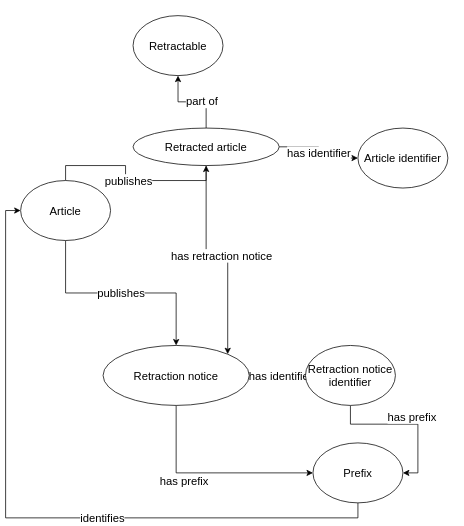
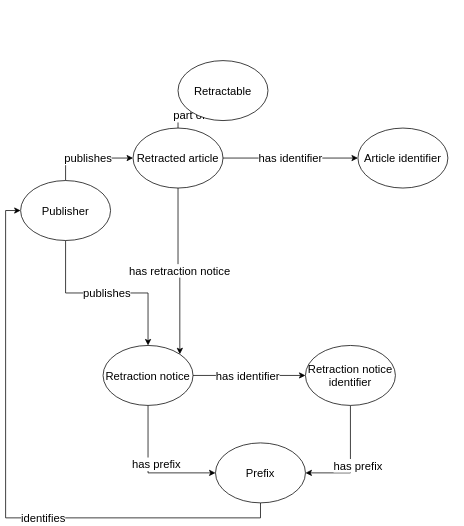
  <mxCell id="0" />
  <mxCell id="1" parent="0" />
  <mxCell id="2" style="edgeStyle=orthogonalEdgeStyle;rounded=0;orthogonalLoop=1;jettySize=auto;html=1;exitX=0.5;exitY=0;exitDx=0;exitDy=0;entryX=0.5;entryY=1;entryDx=0;entryDy=0;fontSize=15;" edge="1" parent="1" source="6" target="17"><mxGeometry relative="1" as="geometry" /></mxCell>
  <mxCell id="3" value="part of" style="edgeLabel;html=1;align=center;verticalAlign=middle;resizable=0;points=[];fontSize=15;" vertex="1" connectable="0" parent="2"><mxGeometry x="-0.235" y="-2" relative="1" as="geometry"><mxPoint as="offset" /></mxGeometry></mxCell>
  <mxCell id="4" value="has identifier" style="edgeStyle=orthogonalEdgeStyle;rounded=0;orthogonalLoop=1;jettySize=auto;html=1;entryX=0;entryY=0.5;entryDx=0;entryDy=0;fontSize=15;" edge="1" parent="1" source="6" target="14"><mxGeometry relative="1" as="geometry" /></mxCell>
  <mxCell id="5" value="has retraction notice" style="edgeStyle=orthogonalEdgeStyle;rounded=0;orthogonalLoop=1;jettySize=auto;html=1;fontSize=15;entryX=1;entryY=0;entryDx=0;entryDy=0;" edge="1" parent="1" source="6" target="11"><mxGeometry relative="1" as="geometry"><mxPoint x="230" y="350" as="targetPoint" /></mxGeometry></mxCell>
- <mxCell id="6" value="Retracted article" style="ellipse;whiteSpace=wrap;html=1;fontSize=15;" vertex="1" parent="1"><mxGeometry x="170" y="170" width="195" height="50" as="geometry" /></mxCell>
+ <mxCell id="6" value="Retracted article" style="ellipse;whiteSpace=wrap;html=1;fontSize=15;" vertex="1" parent="1"><mxGeometry x="170" y="170" width="120" height="80" as="geometry" /></mxCell>
  <mxCell id="7" style="edgeStyle=orthogonalEdgeStyle;rounded=0;orthogonalLoop=1;jettySize=auto;html=1;entryX=0;entryY=0.5;entryDx=0;entryDy=0;exitX=1;exitY=0.5;exitDx=0;exitDy=0;fontSize=15;" edge="1" parent="1" source="11" target="13"><mxGeometry relative="1" as="geometry"><mxPoint x="280" y="500" as="sourcePoint" /></mxGeometry></mxCell>
  <mxCell id="8" value="has identifier" style="edgeLabel;html=1;align=center;verticalAlign=middle;resizable=0;points=[];fontSize=15;" vertex="1" connectable="0" parent="7"><mxGeometry x="-0.167" y="-2" relative="1" as="geometry"><mxPoint x="10" y="-2" as="offset" /></mxGeometry></mxCell>
  <mxCell id="9" style="edgeStyle=orthogonalEdgeStyle;rounded=0;orthogonalLoop=1;jettySize=auto;html=1;entryX=0;entryY=0.5;entryDx=0;entryDy=0;exitX=0.5;exitY=1;exitDx=0;exitDy=0;fontSize=15;" edge="1" parent="1" source="11" target="16"><mxGeometry relative="1" as="geometry"><mxPoint x="220" y="540" as="sourcePoint" /></mxGeometry></mxCell>
  <mxCell id="10" value="has prefix" style="edgeLabel;html=1;align=center;verticalAlign=middle;resizable=0;points=[];fontSize=15;" vertex="1" connectable="0" parent="9"><mxGeometry x="-0.533" y="2" relative="1" as="geometry"><mxPoint x="8" y="35" as="offset" /></mxGeometry></mxCell>
- <mxCell id="11" value="Retraction notice" style="ellipse;whiteSpace=wrap;html=1;fontSize=15;" vertex="1" parent="1"><mxGeometry x="130" y="460" width="195" height="80" as="geometry" /></mxCell>
+ <mxCell id="11" value="Retraction notice" style="ellipse;whiteSpace=wrap;html=1;fontSize=15;" vertex="1" parent="1"><mxGeometry x="130" y="460" width="120" height="80" as="geometry" /></mxCell>
  <mxCell id="12" value="has prefix" style="edgeStyle=orthogonalEdgeStyle;rounded=0;orthogonalLoop=1;jettySize=auto;html=1;entryX=1;entryY=0.5;entryDx=0;entryDy=0;fontSize=15;" edge="1" parent="1" source="13" target="16"><mxGeometry x="0.066" y="10" relative="1" as="geometry"><mxPoint as="offset" /></mxGeometry></mxCell>
  <mxCell id="13" value="Retraction notice identifier" style="ellipse;whiteSpace=wrap;html=1;fontSize=15;" vertex="1" parent="1"><mxGeometry x="400" y="460" width="120" height="80" as="geometry" /></mxCell>
  <mxCell id="14" value="Article identifier" style="ellipse;whiteSpace=wrap;html=1;fontSize=15;" vertex="1" parent="1"><mxGeometry x="470" y="170" width="120" height="80" as="geometry" /></mxCell>
  <mxCell id="15" value="identifies" style="edgeStyle=orthogonalEdgeStyle;rounded=0;orthogonalLoop=1;jettySize=auto;html=1;entryX=0;entryY=0.5;entryDx=0;entryDy=0;exitX=0.5;exitY=1;exitDx=0;exitDy=0;fontSize=15;" edge="1" parent="1" source="16" target="20"><mxGeometry x="-0.216" relative="1" as="geometry"><mxPoint as="offset" /></mxGeometry></mxCell>
- <mxCell id="16" value="Prefix" style="ellipse;whiteSpace=wrap;html=1;fontSize=15;" vertex="1" parent="1"><mxGeometry x="410" y="590" width="120" height="80" as="geometry" /></mxCell>
- <mxCell id="17" value="Retractable" style="ellipse;whiteSpace=wrap;html=1;fontSize=15;" vertex="1" parent="1"><mxGeometry x="170" y="20" width="120" height="80" as="geometry" /></mxCell>
+ <mxCell id="16" value="Prefix" style="ellipse;whiteSpace=wrap;html=1;fontSize=15;" vertex="1" parent="1"><mxGeometry x="280" y="590" width="120" height="80" as="geometry" /></mxCell>
+ <mxCell id="17" value="Retractable" style="ellipse;whiteSpace=wrap;html=1;fontSize=15;" vertex="1" parent="1"><mxGeometry x="230" y="80" width="120" height="80" as="geometry" /></mxCell>
  <mxCell id="18" value="publishes" style="edgeStyle=orthogonalEdgeStyle;rounded=0;orthogonalLoop=1;jettySize=auto;html=1;exitX=0.5;exitY=0;exitDx=0;exitDy=0;fontSize=15;" edge="1" parent="1" source="20" target="6"><mxGeometry relative="1" as="geometry" /></mxCell>
  <mxCell id="19" value="publishes" style="edgeStyle=orthogonalEdgeStyle;rounded=0;orthogonalLoop=1;jettySize=auto;html=1;exitX=0.5;exitY=1;exitDx=0;exitDy=0;fontSize=15;" edge="1" parent="1" source="20" target="11"><mxGeometry relative="1" as="geometry" /></mxCell>
- <mxCell id="20" value="Article" style="ellipse;whiteSpace=wrap;html=1;fontSize=15;" vertex="1" parent="1"><mxGeometry x="20" y="240" width="120" height="80" as="geometry" /></mxCell>
+ <mxCell id="20" value="Publisher" style="ellipse;whiteSpace=wrap;html=1;fontSize=15;" vertex="1" parent="1"><mxGeometry x="20" y="240" width="120" height="80" as="geometry" /></mxCell>
